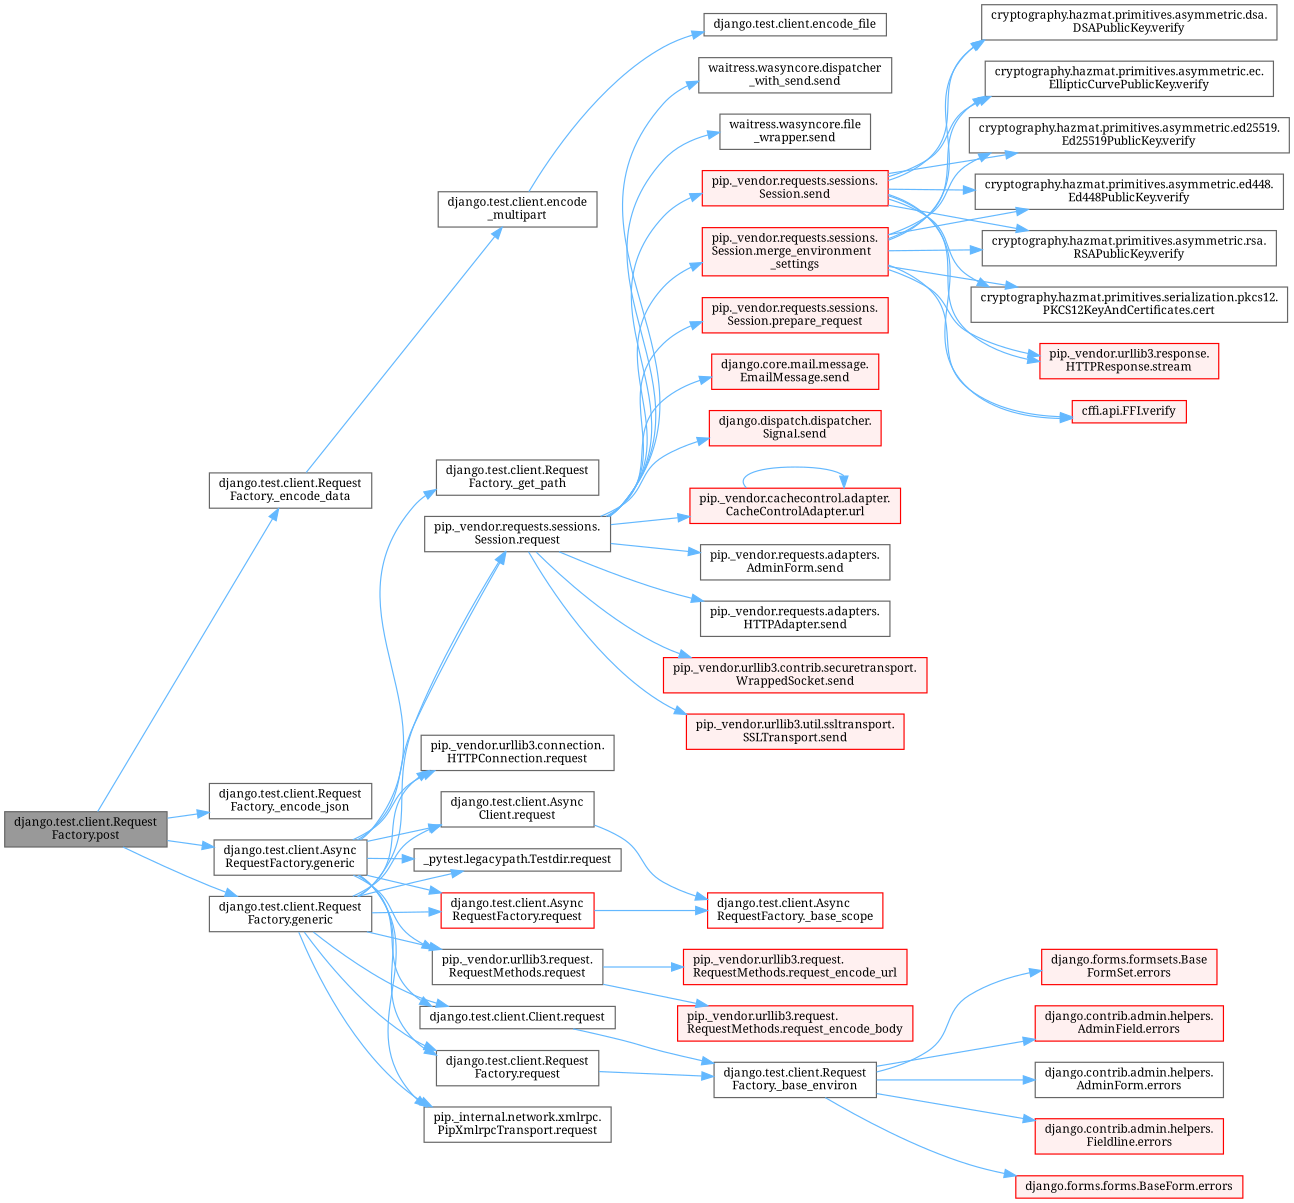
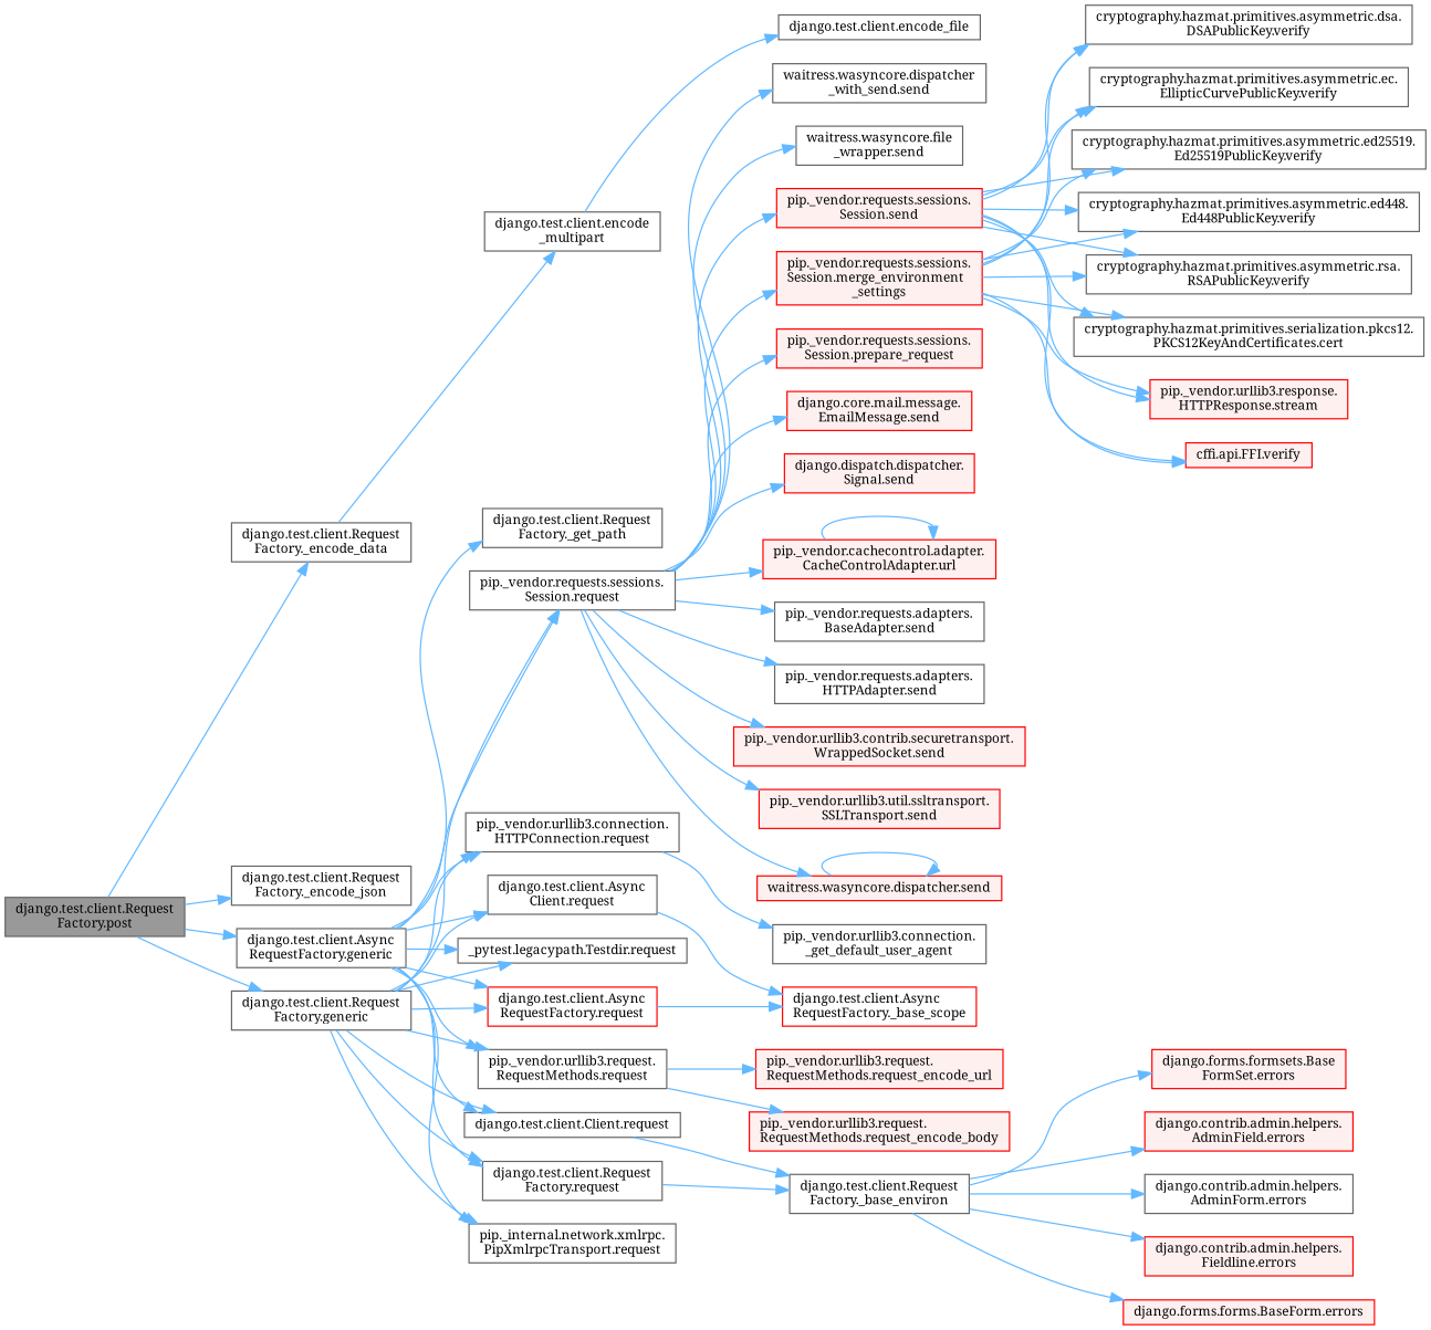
  digraph {
    fontname="Noto Serif"
    rankdir=LR
    node [color=grey40 fillcolor=white fontname="Noto Serif" fontsize=10 shape=box style=filled]
    edge [color=steelblue1 fontname="Noto Serif" fontsize=10 labelfontname=Helvetica labelfontsize=10 style=solid]
    n1 [color=gray40 fillcolor=grey60 fontcolor=black height=0.2 label="django.test.client.Request\lFactory.post" width=0.4]
    n2 [height=0.2 label="django.test.client.Request\lFactory._encode_data" width=0.4]
    n3 [height=0.2 label="django.test.client.Request\lFactory._encode_json" width=0.4]
    n4 [height=0.2 label="django.test.client.Async\lRequestFactory.generic" width=0.4]
    n5 [height=0.2 label="django.test.client.Request\lFactory.generic" width=0.4]
    n6 [height=0.2 label="django.test.client.encode\l_multipart" width=0.4]
    n7 [height=0.2 label="django.test.client.Request\lFactory._get_path" width=0.4]
    n8 [height=0.2 label="_pytest.legacypath.Testdir.request" width=0.4]
    n9 [height=0.2 label="django.test.client.Async\lClient.request" width=0.4]
    n10 [color=red height=0.2 label="django.test.client.Async\lRequestFactory.request" width=0.4]
    n11 [height=0.2 label="django.test.client.Client.request" width=0.4]
    n12 [height=0.2 label="django.test.client.Request\lFactory.request" width=0.4]
    n13 [height=0.2 label="pip._internal.network.xmlrpc.\lPipXmlrpcTransport.request" width=0.4]
    n14 [height=0.2 label="pip._vendor.requests.sessions.\lSession.request" width=0.4]
    n15 [height=0.2 label="pip._vendor.urllib3.connection.\lHTTPConnection.request" width=0.4]
    n16 [height=0.2 label="pip._vendor.urllib3.request.\lRequestMethods.request" width=0.4]
    n17 [height=0.2 label="django.test.client.encode_file" width=0.4]
    n18 [color=red height=0.2 label="django.test.client.Async\lRequestFactory._base_scope" width=0.4]
    n19 [height=0.2 label="django.test.client.Request\lFactory._base_environ" width=0.4]
    n20 [color=red fillcolor="#FFF0F0" height=0.2 label="pip._vendor.requests.sessions.\lSession.merge_environment\l_settings" width=0.4]
    n21 [color=red fillcolor="#FFF0F0" height=0.2 label="pip._vendor.requests.sessions.\lSession.prepare_request" width=0.4]
    n22 [color=red fillcolor="#FFF0F0" height=0.2 label="django.core.mail.message.\lEmailMessage.send" width=0.4]
    n23 [color=red fillcolor="#FFF0F0" height=0.2 label="django.dispatch.dispatcher.\lSignal.send" width=0.4]
    n24 [color=red fillcolor="#FFF0F0" height=0.2 label="pip._vendor.cachecontrol.adapter.\lCacheControlAdapter.url" width=0.4]
-   n25 [height=0.2 label="pip._vendor.requests.adapters.\lAdminForm.send" width=0.4]
+   n25 [height=0.2 label="pip._vendor.requests.adapters.\lBaseAdapter.send" width=0.4]
    n26 [height=0.2 label="pip._vendor.requests.adapters.\lHTTPAdapter.send" width=0.4]
    n27 [color=red fillcolor="#FFF0F0" height=0.2 label="pip._vendor.requests.sessions.\lSession.send" width=0.4]
    n28 [color=red fillcolor="#FFF0F0" height=0.2 label="pip._vendor.urllib3.contrib.securetransport.\lWrappedSocket.send" width=0.4]
    n29 [color=red fillcolor="#FFF0F0" height=0.2 label="pip._vendor.urllib3.util.ssltransport.\lSSLTransport.send" width=0.4]
+   n30 [color=red fillcolor="#FFF0F0" height=0.2 label="waitress.wasyncore.dispatcher.send" width=0.4]
    n31 [height=0.2 label="waitress.wasyncore.dispatcher\l_with_send.send" width=0.4]
    n32 [height=0.2 label="waitress.wasyncore.file\l_wrapper.send" width=0.4]
+   n33 [height=0.2 label="pip._vendor.urllib3.connection.\l_get_default_user_agent" width=0.4]
    n34 [color=red fillcolor="#FFF0F0" height=0.2 label="pip._vendor.urllib3.request.\lRequestMethods.request_encode_body" width=0.4]
    n35 [color=red fillcolor="#FFF0F0" height=0.2 label="pip._vendor.urllib3.request.\lRequestMethods.request_encode_url" width=0.4]
    n36 [color=red fillcolor="#FFF0F0" height=0.2 label="django.contrib.admin.helpers.\lAdminField.errors" width=0.4]
    n37 [height=0.2 label="django.contrib.admin.helpers.\lAdminForm.errors" width=0.4]
    n38 [color=red fillcolor="#FFF0F0" height=0.2 label="django.contrib.admin.helpers.\lFieldline.errors" width=0.4]
    n39 [color=red fillcolor="#FFF0F0" height=0.2 label="django.forms.forms.BaseForm.errors" width=0.4]
    n40 [color=red fillcolor="#FFF0F0" height=0.2 label="django.forms.formsets.Base\lFormSet.errors" width=0.4]
    n41 [height=0.2 label="cryptography.hazmat.primitives.serialization.pkcs12.\lPKCS12KeyAndCertificates.cert" width=0.4]
    n42 [color=red fillcolor="#FFF0F0" height=0.2 label="pip._vendor.urllib3.response.\lHTTPResponse.stream" width=0.4]
    n43 [color=red fillcolor="#FFF0F0" height=0.2 label="cffi.api.FFI.verify" width=0.4]
    n44 [height=0.2 label="cryptography.hazmat.primitives.asymmetric.dsa.\lDSAPublicKey.verify" width=0.4]
    n45 [height=0.2 label="cryptography.hazmat.primitives.asymmetric.ec.\lEllipticCurvePublicKey.verify" width=0.4]
    n46 [height=0.2 label="cryptography.hazmat.primitives.asymmetric.ed25519.\lEd25519PublicKey.verify" width=0.4]
    n47 [height=0.2 label="cryptography.hazmat.primitives.asymmetric.ed448.\lEd448PublicKey.verify" width=0.4]
    n48 [height=0.2 label="cryptography.hazmat.primitives.asymmetric.rsa.\lRSAPublicKey.verify" width=0.4]
    n1 -> n2
    n1 -> n3
    n1 -> n4
    n1 -> n5
    n2 -> n6
    n4 -> n7
    n4 -> n8
    n4 -> n9
    n4 -> n10
    n4 -> n11
    n4 -> n12
    n4 -> n13
    n4 -> n14
    n4 -> n15
    n4 -> n16
    n5 -> n8
    n5 -> n9
    n5 -> n10
    n5 -> n11
    n5 -> n12
    n5 -> n13
    n5 -> n14
    n5 -> n15
    n5 -> n16
    n6 -> n17
    n9 -> n18
    n10 -> n18
    n11 -> n19
    n12 -> n19
    n14 -> n20
    n14 -> n21
    n14 -> n22
    n14 -> n23
    n14 -> n24
    n14 -> n25
    n14 -> n26
    n14 -> n27
    n14 -> n28
    n14 -> n29
+   n14 -> n30
    n14 -> n31
    n14 -> n32
+   n15 -> n33
    n16 -> n34
    n16 -> n35
    n19 -> n36
    n19 -> n37
    n19 -> n38
    n19 -> n39
    n19 -> n40
    n20 -> n41
    n20 -> n42
    n20 -> n43
    n20 -> n44
    n20 -> n45
    n20 -> n46
    n20 -> n47
    n20 -> n48
    n24 -> n24
    n27 -> n41
    n27 -> n42
    n27 -> n43
    n27 -> n44
    n27 -> n45
    n27 -> n46
    n27 -> n47
    n27 -> n48
+   n30 -> n30
  }
